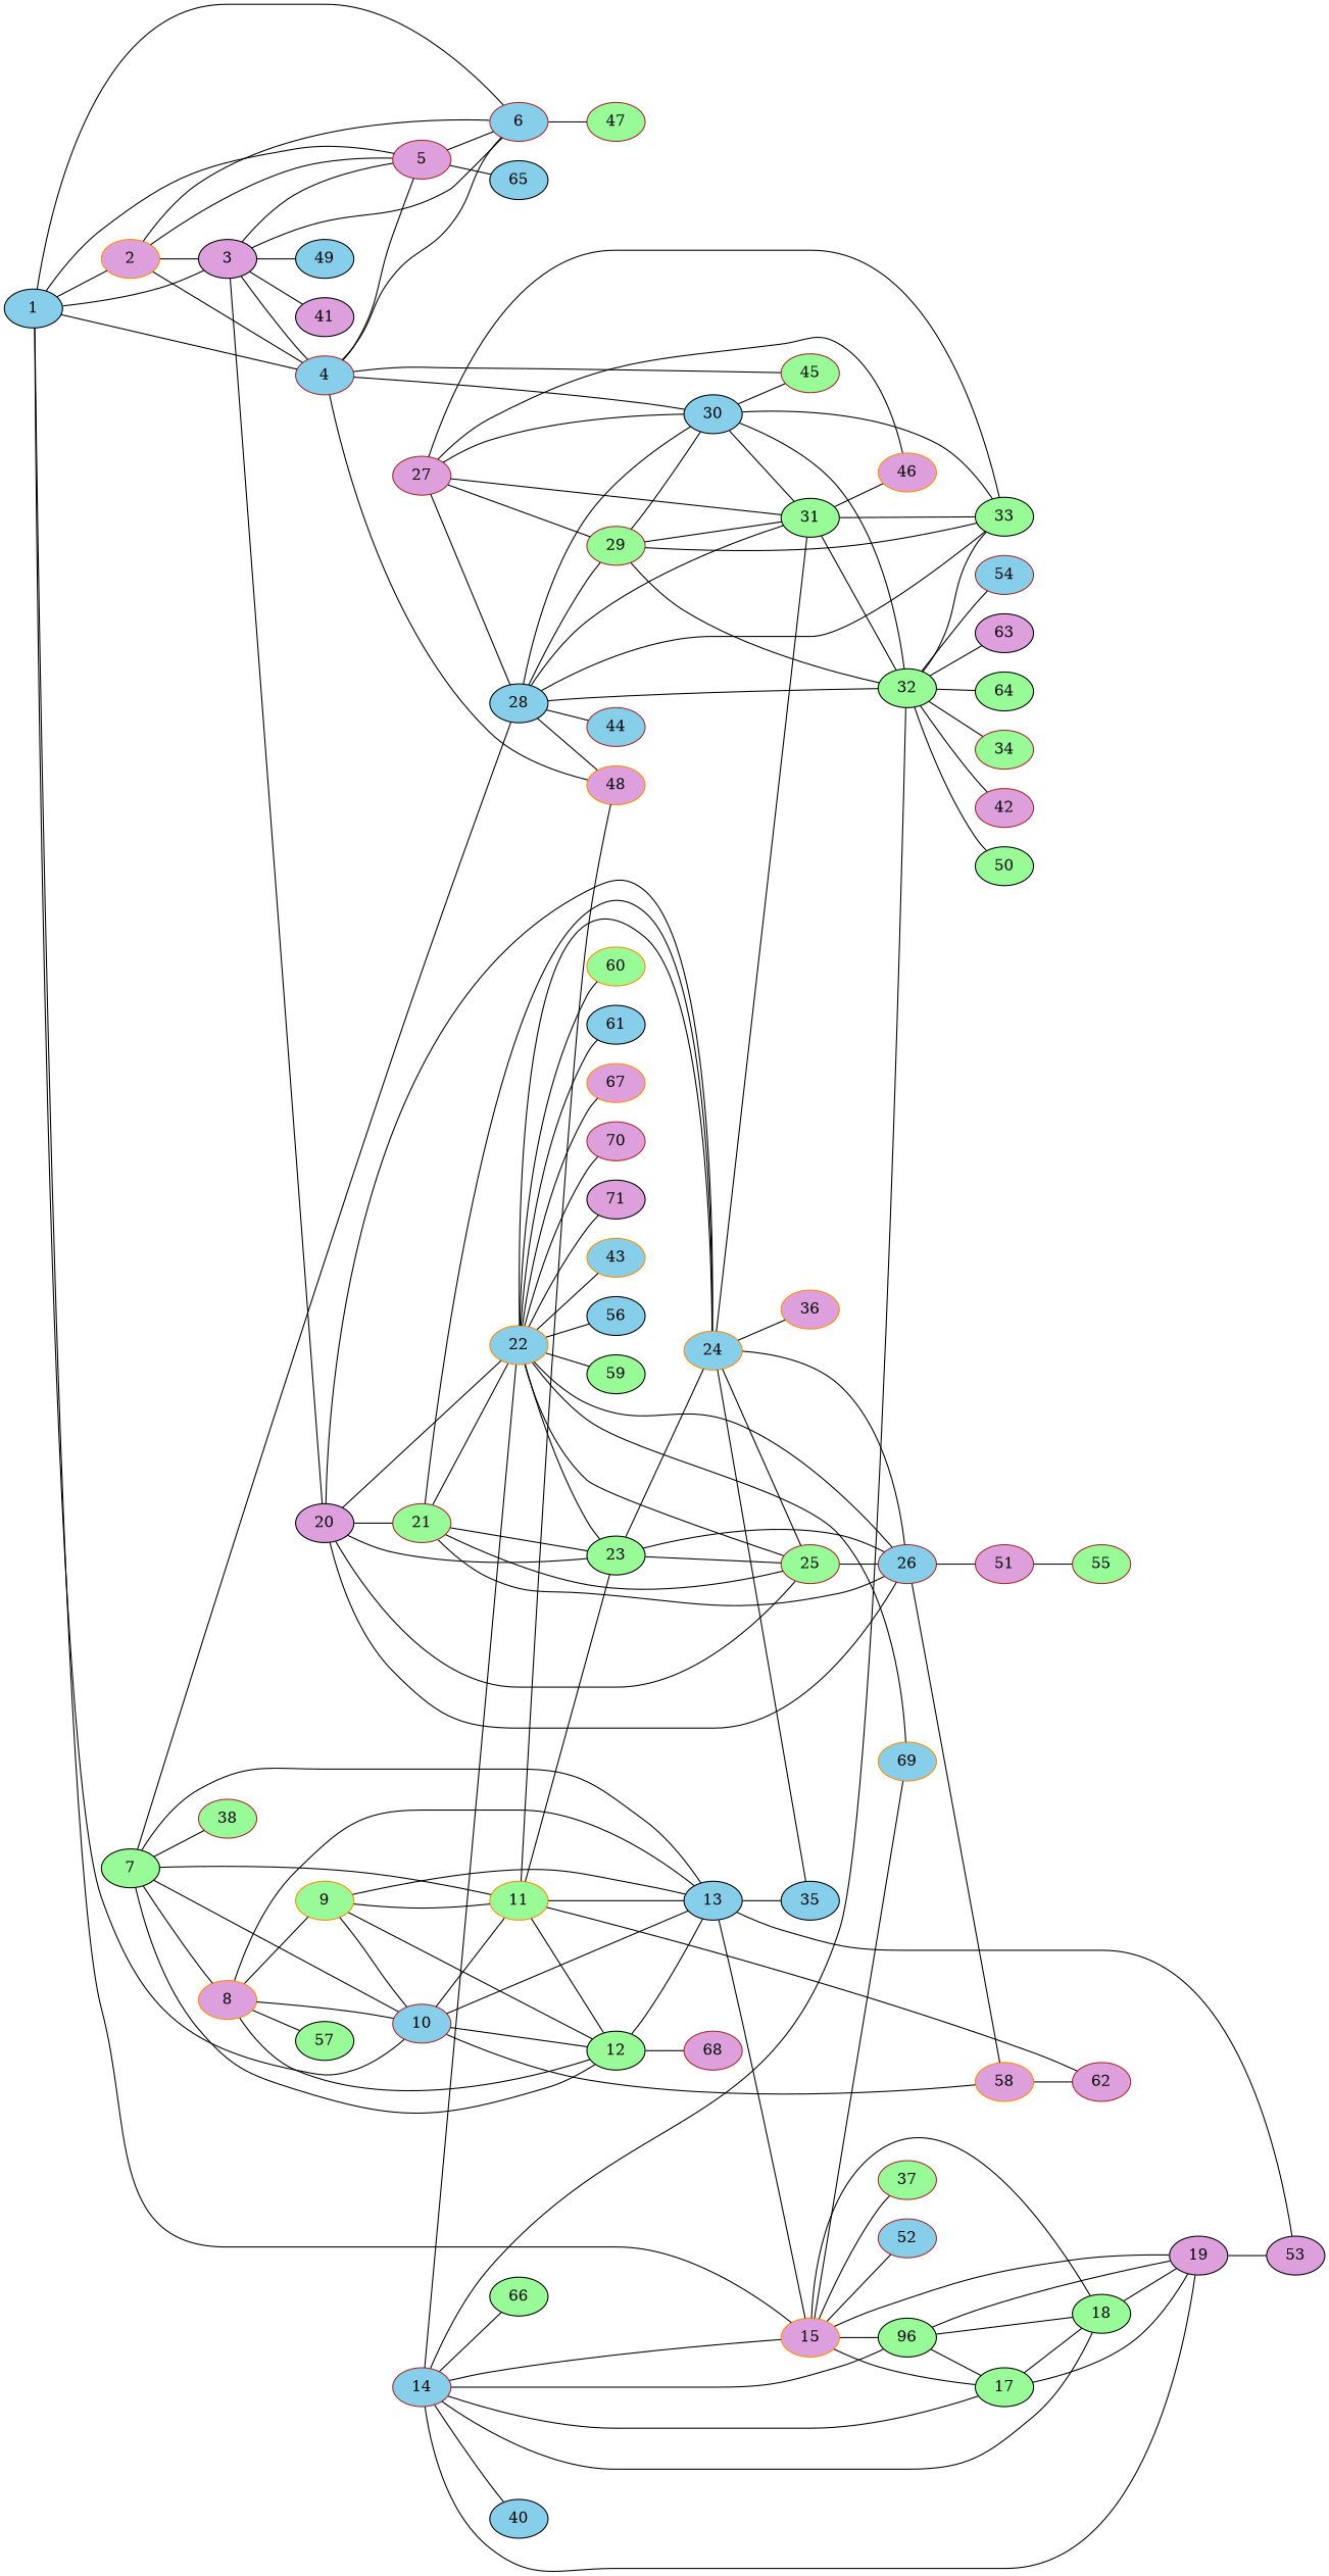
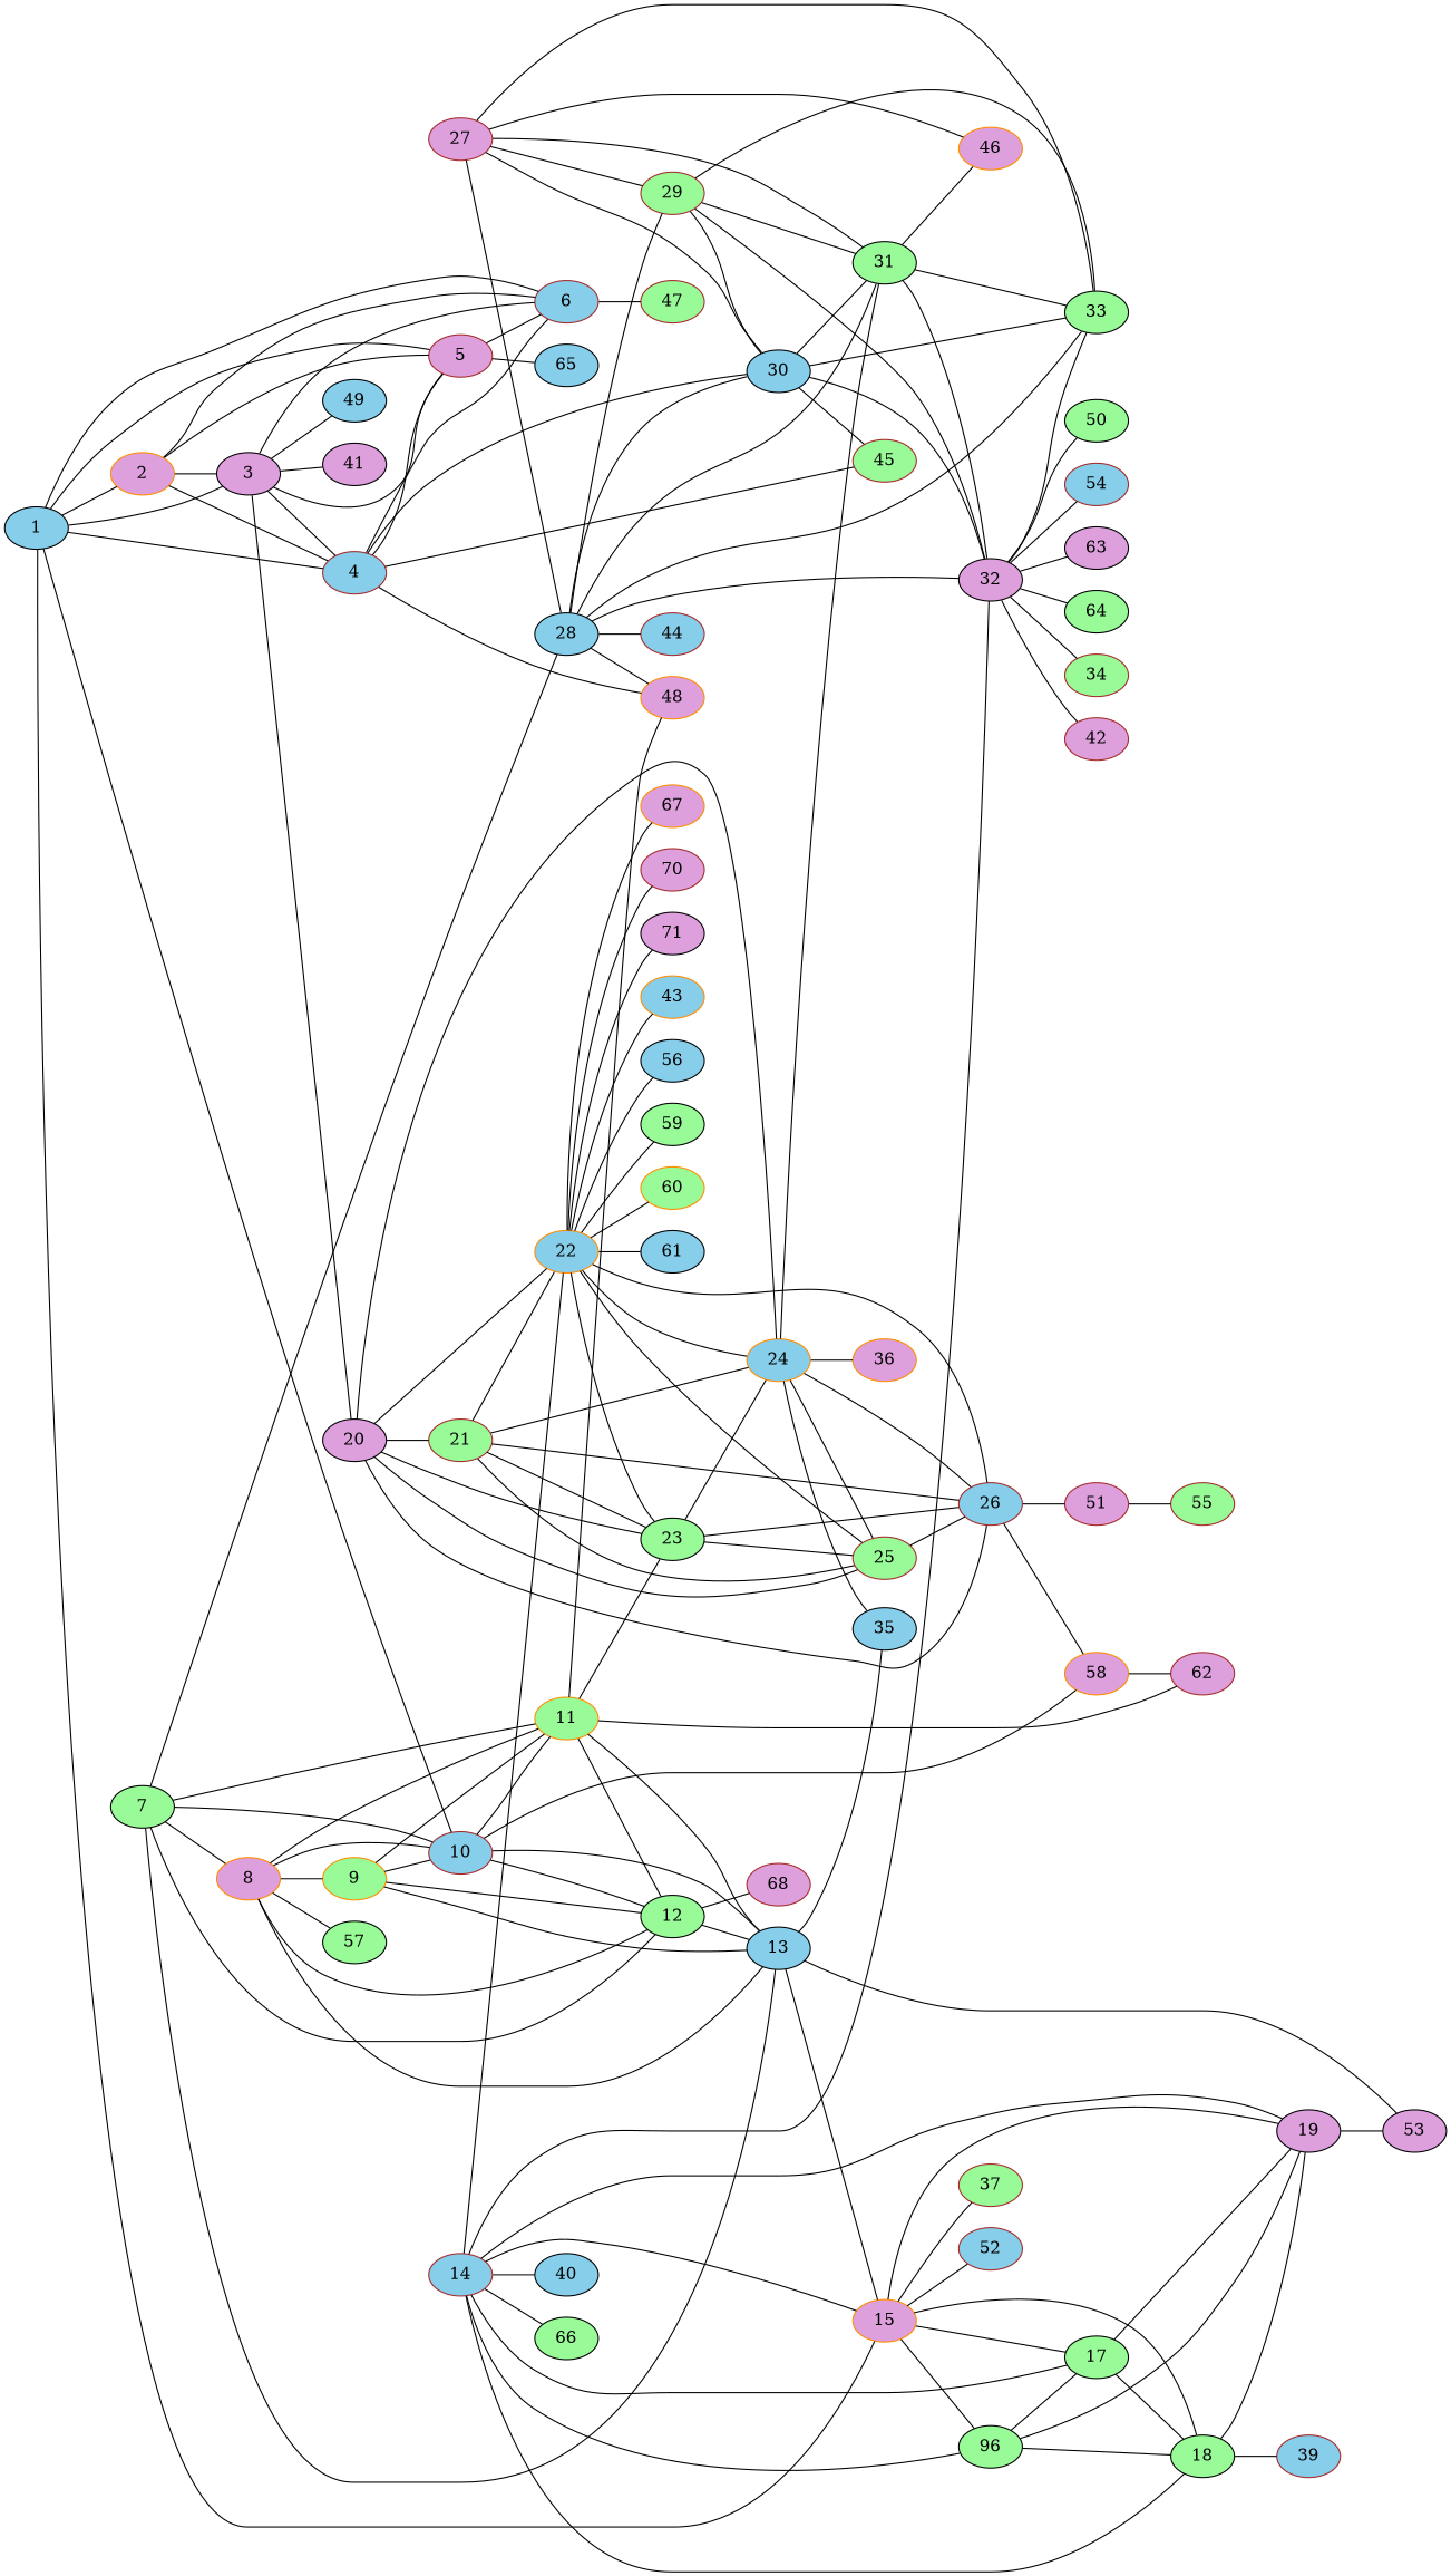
  graph {
    rankdir=LR
    node [color=black fillcolor=palegreen style=filled]
    edge [weight=1.0]
    1 [fillcolor=skyblue]
    2 [color=darkorange fillcolor=plum]
    3 [fillcolor=plum]
    4 [color=brown fillcolor=skyblue]
    5 [color=brown fillcolor=plum]
    6 [color=brown fillcolor=skyblue]
    10 [color=brown fillcolor=skyblue]
    15 [color=darkorange fillcolor=plum]
    20 [fillcolor=plum]
    41 [fillcolor=plum]
    49 [fillcolor=skyblue]
    30 [fillcolor=skyblue]
    45 [color=brown]
    48 [color=darkorange fillcolor=plum]
    65 [fillcolor=skyblue]
    47 [color=brown]
    11 [color=darkorange]
    12
    13 [fillcolor=skyblue]
    58 [color=darkorange fillcolor=plum]
    n21 [label=96]
    17
    18
    19 [fillcolor=plum]
    37 [color=brown]
    52 [color=brown fillcolor=skyblue]
-   69 [color=darkorange fillcolor=skyblue]
    23
    22 [color=darkorange fillcolor=skyblue]
    21 [color=brown]
    24 [color=darkorange fillcolor=skyblue]
    25 [color=brown]
    26 [color=brown fillcolor=skyblue]
-   32
+   32 [fillcolor=plum]
    31
    33
    7
    8 [color=darkorange fillcolor=plum]
    28 [fillcolor=skyblue]
-   38 [color=brown]
    9 [color=darkorange]
    57
    62 [color=brown fillcolor=plum]
    68 [color=brown fillcolor=plum]
    35 [fillcolor=skyblue]
    53 [fillcolor=plum]
    29 [color=brown]
    44 [color=brown fillcolor=skyblue]
    14 [color=brown fillcolor=skyblue]
    40 [fillcolor=skyblue]
    66
+   39 [color=brown fillcolor=skyblue]
    43 [color=darkorange fillcolor=skyblue]
    56 [fillcolor=skyblue]
    59
    60 [color=darkorange]
    61 [fillcolor=skyblue]
    67 [color=darkorange fillcolor=plum]
    70 [color=brown fillcolor=plum]
    71 [fillcolor=plum]
    34 [color=brown]
    42 [color=brown fillcolor=plum]
    50
    54 [color=brown fillcolor=skyblue]
    63 [fillcolor=plum]
    64
    36 [color=darkorange fillcolor=plum]
    51 [color=brown fillcolor=plum]
    46 [color=darkorange fillcolor=plum]
    55 [color=brown]
    27 [color=brown fillcolor=plum]
    1 -- 2
    1 -- 3 [weight=2.0]
    1 -- 4
    1 -- 5
    1 -- 6
    1 -- 10
    1 -- 15
    2 -- 3 [weight=5.0]
    2 -- 4
    2 -- 5
    2 -- 6
    3 -- 4 [weight=2.0]
    3 -- 5 [weight=2.0]
    3 -- 6 [weight=2.0]
    3 -- 20
    3 -- 41
    3 -- 49
    4 -- 5
    4 -- 6
    4 -- 30
    4 -- 45
    4 -- 48
    5 -- 6
    5 -- 65 [weight=2.0]
    6 -- 47
    10 -- 11
    10 -- 12
    10 -- 13
    10 -- 58
    15 -- n21 [weight=2.0]
    15 -- 17 [weight=7.0]
    15 -- 18 [weight=2.0]
    15 -- 19 [weight=2.0]
    15 -- 37
    15 -- 52
-   15 -- 69
    20 -- 23
    20 -- 22
    20 -- 21
    20 -- 24
    20 -- 25
    20 -- 26
    30 -- 45 [weight=2.0]
    30 -- 32
    30 -- 31
    30 -- 33
    11 -- 48 [weight=3.0]
    11 -- 12
    11 -- 13
    11 -- 23
    11 -- 62
    12 -- 13
    12 -- 68
    13 -- 15 [weight=2.0]
    13 -- 35 [weight=4.0]
    13 -- 53
    58 -- 62 [weight=2.0]
    n21 -- 17
    n21 -- 18
    n21 -- 19
    17 -- 18
    17 -- 19
    18 -- 19
+   18 -- 39 [weight=2.0]
    19 -- 53 [weight=2.0]
    23 -- 24
    23 -- 25
    23 -- 26
-   22 -- 69
    22 -- 23
    22 -- 24
    22 -- 25
    22 -- 26
    22 -- 43
    22 -- 56
    22 -- 59
    22 -- 60
    22 -- 61
    22 -- 67
    22 -- 70
    22 -- 71
    21 -- 23
    21 -- 22
    21 -- 24
    21 -- 25
    21 -- 26
    24 -- 25 [weight=3.0]
    24 -- 26
    24 -- 31
    24 -- 35
    24 -- 36
    25 -- 26
    26 -- 58
    26 -- 51
    32 -- 33
    32 -- 34
    32 -- 42
    32 -- 50
    32 -- 54
    32 -- 63
    32 -- 64
    31 -- 32
    31 -- 33
    31 -- 46
    7 -- 10
    7 -- 11
    7 -- 12
    7 -- 13
    7 -- 8
    7 -- 28
-   7 -- 38
    8 -- 10
+   8 -- 11
    8 -- 12
    8 -- 13
    8 -- 9
    8 -- 57
    28 -- 30
    28 -- 48
    28 -- 32
    28 -- 31
    28 -- 33
    28 -- 29
    28 -- 44 [weight=6.0]
    9 -- 10
    9 -- 11
    9 -- 12
    9 -- 13
    29 -- 30
    29 -- 32
    29 -- 31
    29 -- 33
    14 -- 15 [weight=2.0]
    14 -- n21
    14 -- 17
    14 -- 18
    14 -- 19
    14 -- 22
    14 -- 32
    14 -- 40 [weight=2.0]
    14 -- 66
    51 -- 55
    27 -- 30
    27 -- 31
    27 -- 33
    27 -- 28
    27 -- 29 [weight=3.0]
    27 -- 46
  }
